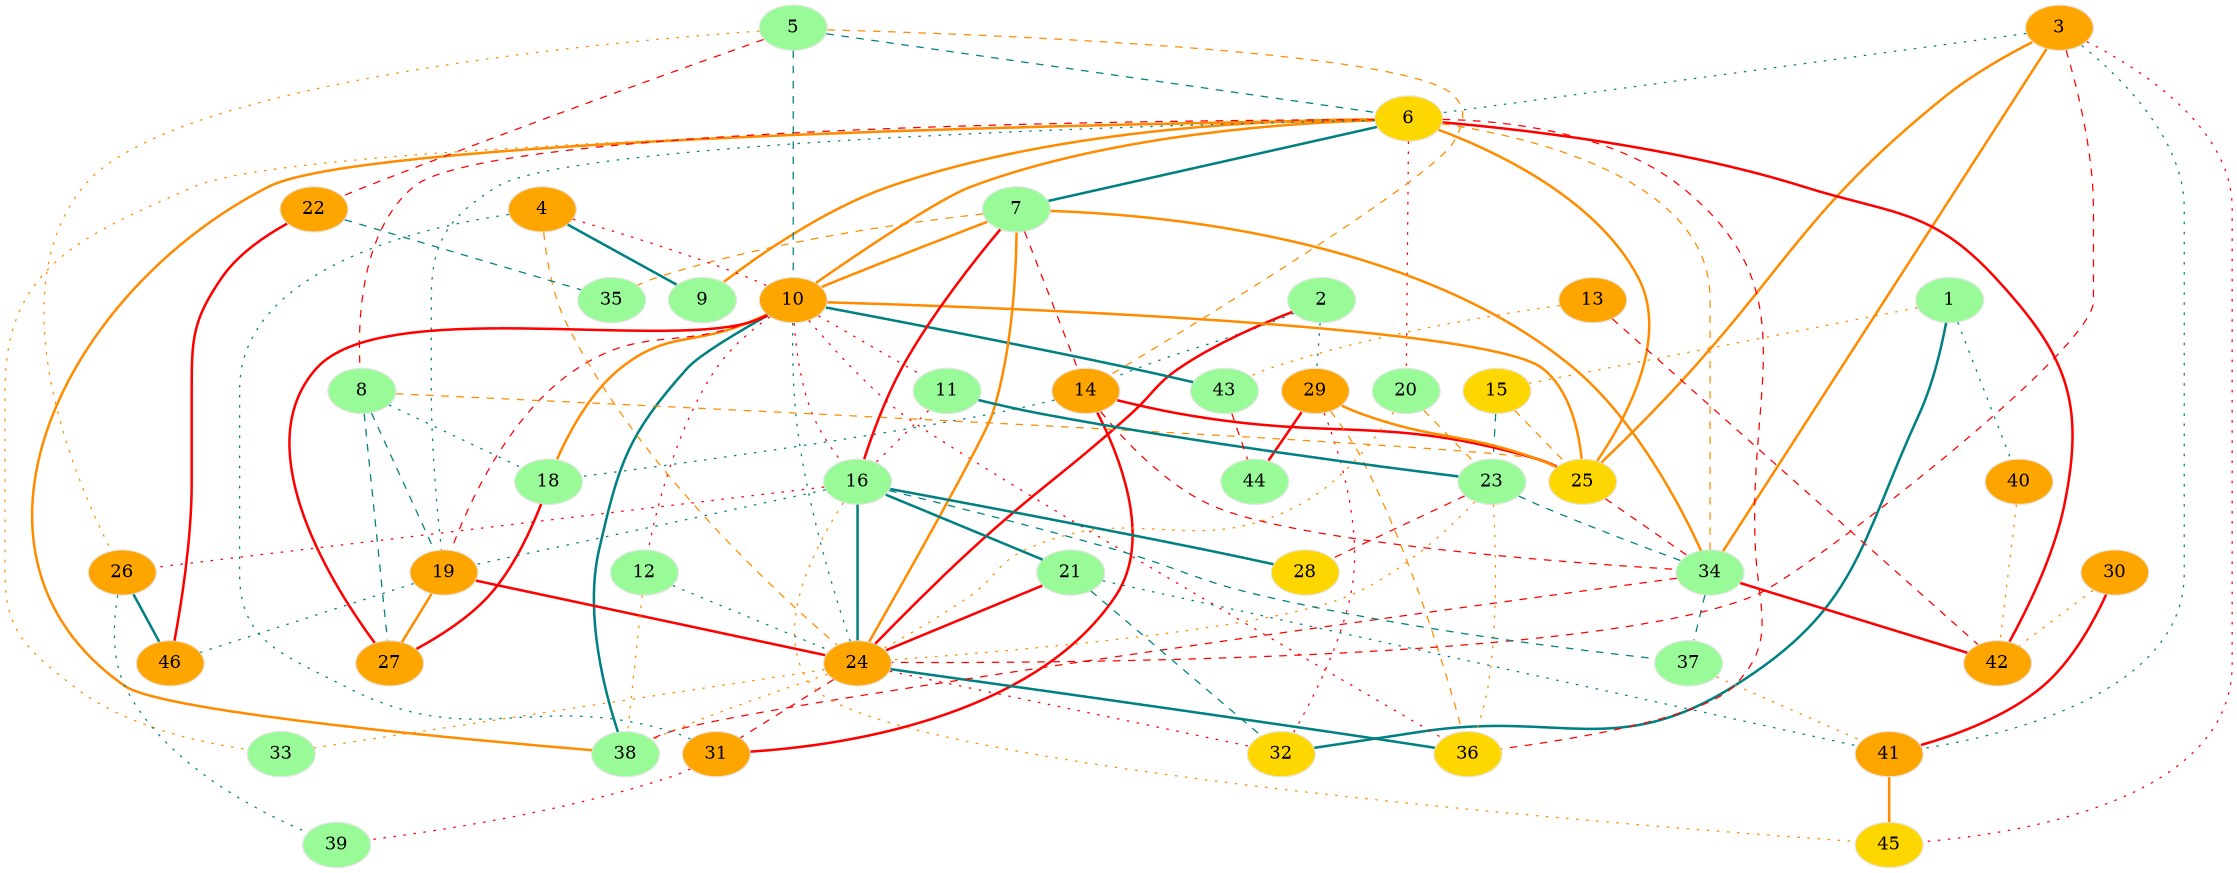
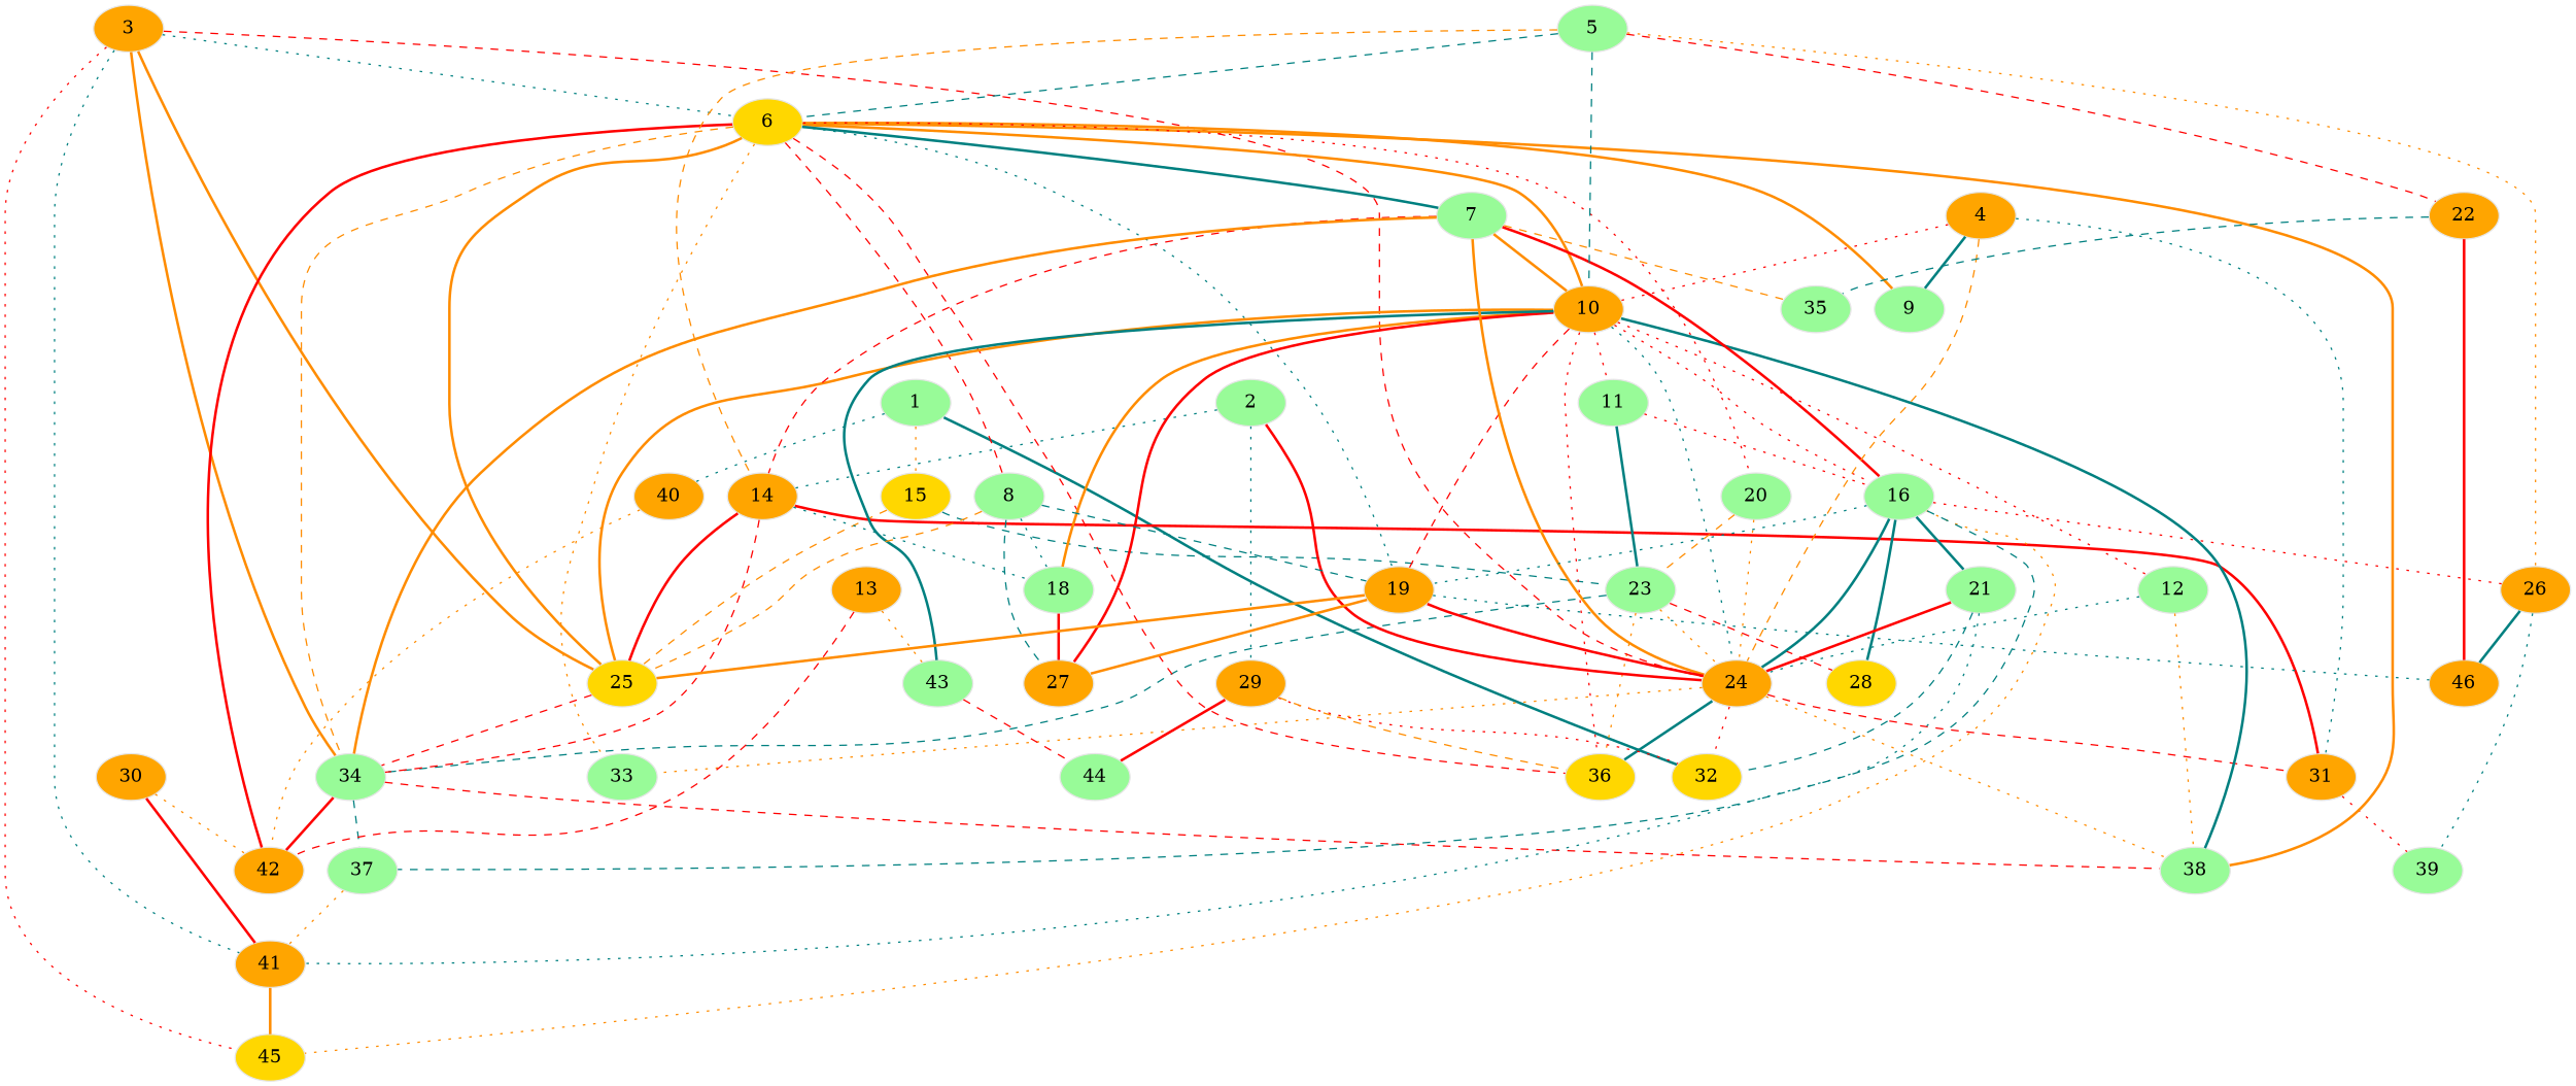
  graph {
    node [color=gray90 fillcolor=palegreen style=filled]
    edge [color=red style=dotted weight=1.0]
    15 [fillcolor=gold]
    1
    32 [fillcolor=gold]
    40 [fillcolor=orange]
    25 [fillcolor=gold]
    23
    42 [fillcolor=orange]
    14 [fillcolor=orange]
    2
    24 [fillcolor=orange]
    29 [fillcolor=orange]
    34
    31 [fillcolor=orange]
    18
    33
    36 [fillcolor=gold]
    38
    44
    3 [fillcolor=orange]
    6 [fillcolor=gold]
    41 [fillcolor=orange]
    45 [fillcolor=gold]
    9
    10 [fillcolor=orange]
    7
    8
    19 [fillcolor=orange]
    20
    37
    4 [fillcolor=orange]
    16
    27 [fillcolor=orange]
    11
    12
    43
    39
    5
    22 [fillcolor=orange]
    26 [fillcolor=orange]
    35
    46 [fillcolor=orange]
    21
    28 [fillcolor=gold]
    13 [fillcolor=orange]
    30 [fillcolor=orange]
    15 -- 25 [color=darkorange style=dashed]
    15 -- 23 [color=teal style=dashed weight=2.0]
    1 -- 15 [color=darkorange]
    1 -- 32 [color=teal style=bold]
    1 -- 40 [color=teal]
    40 -- 42 [color=darkorange]
    25 -- 34 [style=dashed]
    23 -- 24 [color=darkorange]
    23 -- 34 [color=teal style=dashed]
    23 -- 36 [color=darkorange]
    23 -- 28 [style=dashed]
    14 -- 25 [style=bold]
    14 -- 34 [style=dashed weight=2.0]
    14 -- 31 [style=bold]
    14 -- 18 [color=teal]
    2 -- 14 [color=teal]
    2 -- 24 [style=bold]
    2 -- 29 [color=teal]
    24 -- 32
    24 -- 31 [style=dashed]
    24 -- 33 [color=darkorange]
    24 -- 36 [color=teal style=bold weight=2.0]
    24 -- 38 [color=darkorange]
    29 -- 32
    29 -- 36 [color=darkorange style=dashed]
    29 -- 44 [style=bold]
    34 -- 42 [style=bold]
    34 -- 38 [style=dashed]
    34 -- 37 [color=teal style=dashed]
    31 -- 39
    18 -- 27 [style=bold]
    3 -- 25 [color=darkorange style=bold]
    3 -- 24 [style=dashed]
    3 -- 34 [color=darkorange style=bold]
    3 -- 6 [color=teal]
    3 -- 41 [color=teal]
    3 -- 45
    6 -- 25 [color=darkorange style=bold]
    6 -- 42 [style=bold]
    6 -- 34 [color=darkorange style=dashed weight=7.0]
    6 -- 33 [color=darkorange]
    6 -- 36 [style=dashed]
    6 -- 38 [color=darkorange style=bold weight=2.0]
    6 -- 9 [color=darkorange style=bold weight=2.0]
    6 -- 10 [color=darkorange style=bold]
    6 -- 7 [color=teal style=bold]
    6 -- 8 [style=dashed]
    6 -- 19 [color=teal]
    6 -- 20
    41 -- 45 [color=darkorange style=bold]
    10 -- 25 [color=darkorange style=bold]
    10 -- 24 [color=teal weight=3.0]
    10 -- 18 [color=darkorange style=bold weight=2.0]
    10 -- 36
    10 -- 38 [color=teal style=bold]
    10 -- 19 [style=dashed weight=2.0]
    10 -- 16 [weight=2.0]
    10 -- 27 [style=bold]
    10 -- 11
    10 -- 12
    10 -- 43 [color=teal style=bold]
    7 -- 14 [style=dashed]
    7 -- 24 [color=darkorange style=bold]
    7 -- 34 [color=darkorange style=bold]
    7 -- 10 [color=darkorange style=bold]
    7 -- 16 [style=bold]
    7 -- 35 [color=darkorange style=dashed]
    8 -- 25 [color=darkorange style=dashed]
    8 -- 18 [color=teal]
    8 -- 19 [color=teal style=dashed]
    8 -- 27 [color=teal style=dashed]
-   29 -- 25 [color=darkorange style=bold]
+   19 -- 25 [color=darkorange style=bold]
    19 -- 24 [style=bold]
    19 -- 27 [color=darkorange style=bold]
    19 -- 46 [color=teal]
    20 -- 23 [color=darkorange style=dashed]
    20 -- 24 [color=darkorange]
    37 -- 41 [color=darkorange]
    4 -- 24 [color=darkorange style=dashed weight=4.0]
    4 -- 31 [color=teal weight=2.0]
    4 -- 9 [color=teal style=bold]
    4 -- 10
    16 -- 24 [color=teal style=bold weight=3.0]
    16 -- 45 [color=darkorange]
    16 -- 19 [color=teal]
    16 -- 37 [color=teal style=dashed]
    16 -- 26
    16 -- 21 [color=teal style=bold]
    16 -- 28 [color=teal style=bold]
    11 -- 23 [color=teal style=bold]
    11 -- 16
    12 -- 24 [color=teal]
    12 -- 38 [color=darkorange weight=2.0]
    43 -- 44 [style=dashed]
    5 -- 14 [color=darkorange style=dashed]
    5 -- 6 [color=teal style=dashed]
    5 -- 10 [color=teal style=dashed]
    5 -- 22 [style=dashed]
    5 -- 26 [color=darkorange]
    22 -- 35 [color=teal style=dashed]
    22 -- 46 [style=bold]
    26 -- 39 [color=teal]
    26 -- 46 [color=teal style=bold]
    21 -- 32 [color=teal style=dashed]
    21 -- 24 [style=bold]
    21 -- 41 [color=teal]
    13 -- 42 [style=dashed]
    13 -- 43 [color=darkorange]
    30 -- 42 [color=darkorange]
    30 -- 41 [style=bold]
  }
